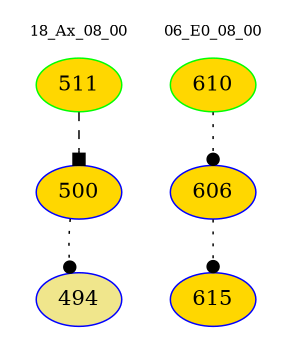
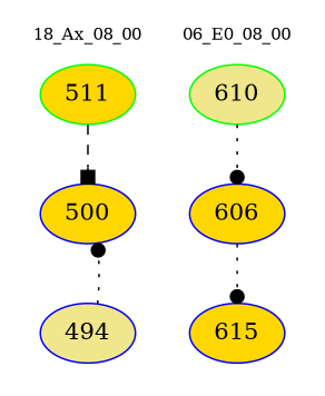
  digraph {
    node [color=blue fillcolor=gold style=filled]
    edge [arrowhead=dot color=black style=dotted]
    n1 [color=green label=511]
    n2 [label=500]
    n3 [fillcolor=khaki label=494]
-   n4 [color=green label=610]
+   n4 [color=green fillcolor=khaki label=610]
    n5 [label=606]
    n6 [label=615]
    subgraph cluster_1 {
      color=white
      fontsize=10
      label="18_Ax_08_00"
      n1
      n2
      n3
    }
    subgraph cluster_2 {
      color=white
      fontsize=10
      label="06_E0_08_00"
      n4
      n5
      n6
    }
    n1 -> n2 [arrowhead=box style=dashed]
-   n2 -> n3
+   n3 -> n2
    n4 -> n5
    n5 -> n6
  }
